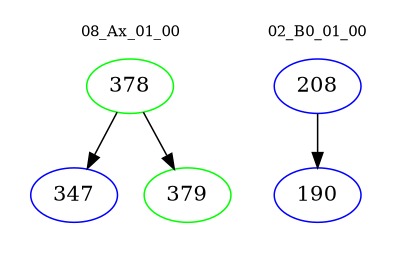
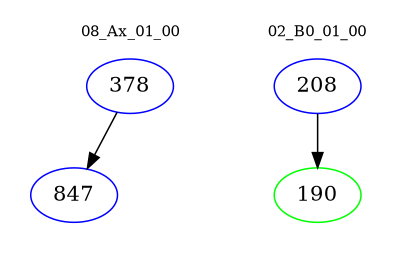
  digraph {
    node [color=blue]
    edge [color=black]
-   n1 [color=green label=378]
-   n2 [label=347]
-   n3 [color=green label=379]
+   n1 [label=378]
+   n2 [label=847]
    n4 [label=208]
-   n5 [label=190]
+   n5 [color=green label=190]
    subgraph cluster_1 {
      color=white
      fontsize=10
      label="08_Ax_01_00"
      n1
      n2
-     n3
    }
    subgraph cluster_2 {
      color=white
      fontsize=10
      label="02_B0_01_00"
      n4
      n5
    }
    n1 -> n2
-   n1 -> n3
    n4 -> n5
  }
